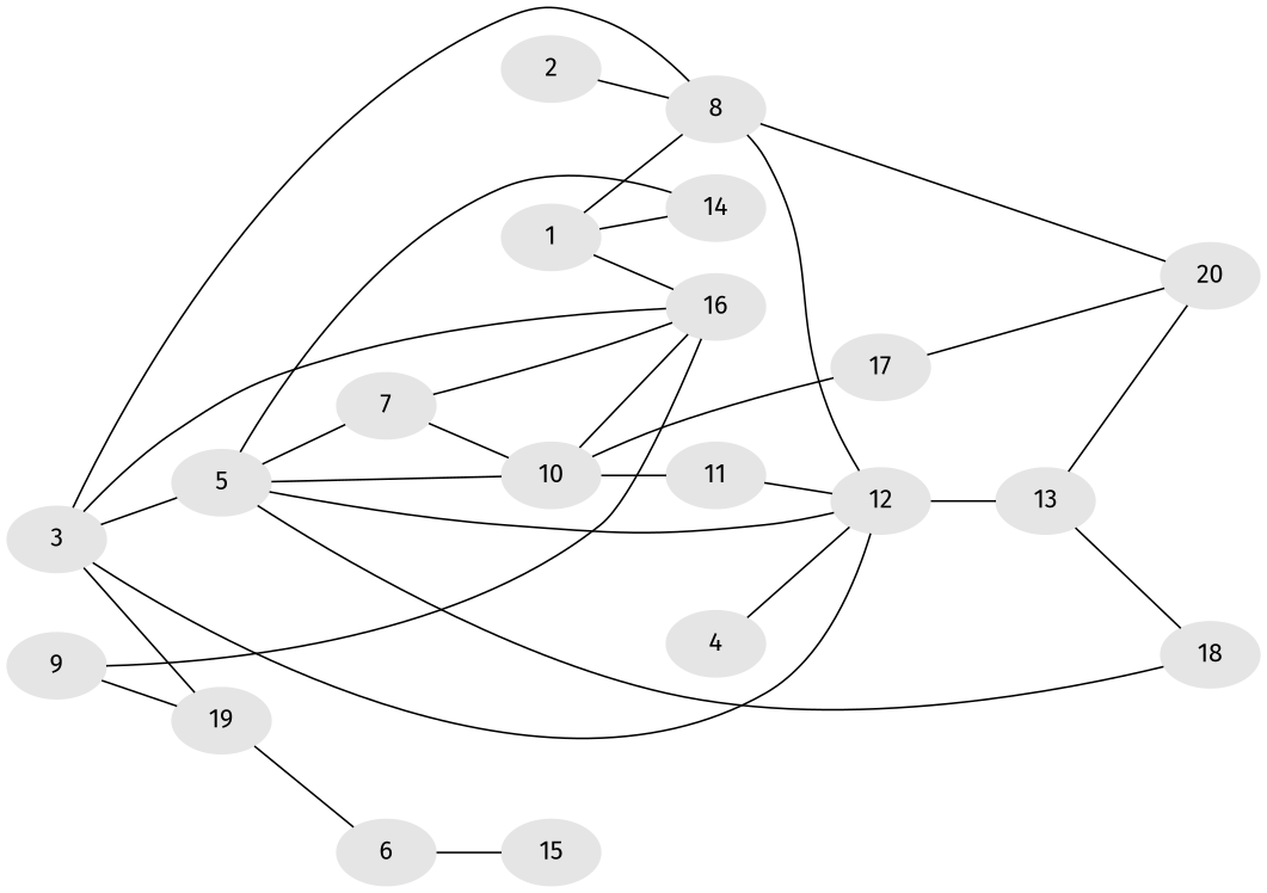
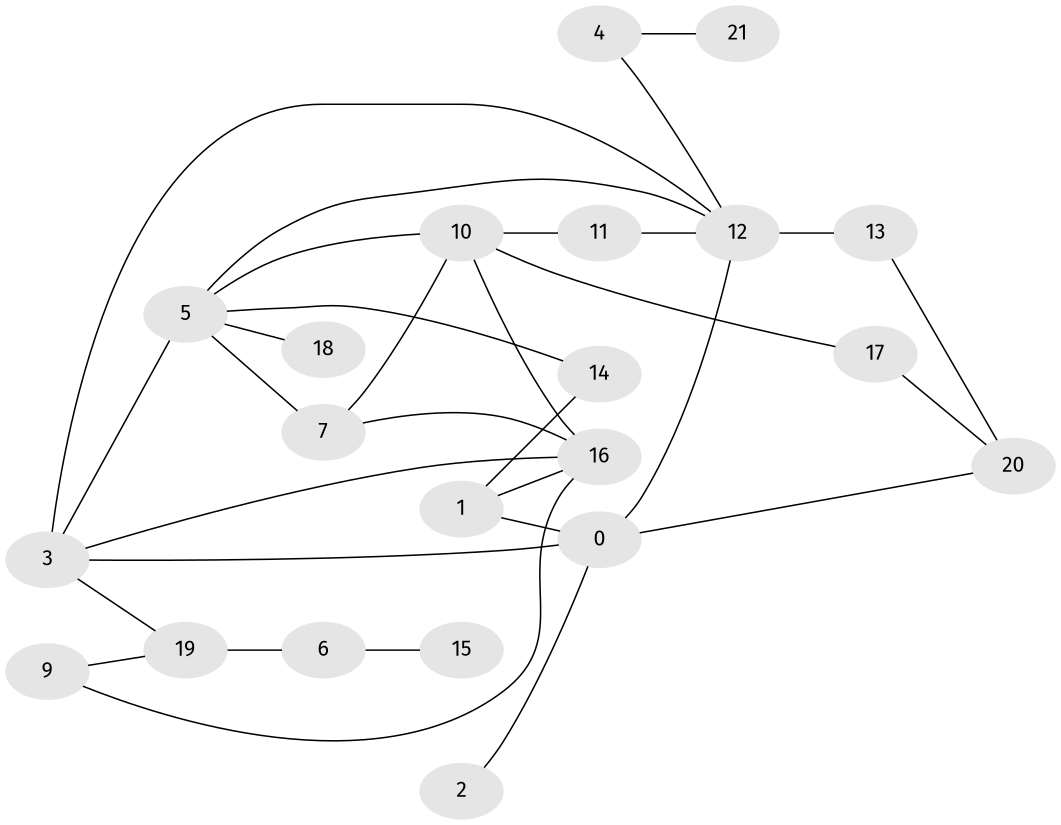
  graph {
    fontname="Fira Sans"
    rankdir=LR
    node [color=gray90 fontname="Fira Sans" style=filled]
    edge [fontname="Fira Sans" weight=1.0]
    1
-   8
+   8 [label=0]
    14
    16
    12
    20
    2
    3
    5
    19
    7
    10
    18
    6
    15
    13
    4
+   21
    11
    17
    9
    1 -- 8
    1 -- 14
    1 -- 16
    8 -- 12
    8 -- 20 [weight=2.0]
    12 -- 13 [weight=2.0]
    2 -- 8
    3 -- 8
    3 -- 16
    3 -- 12
    3 -- 5
    3 -- 19 [weight=2.0]
    5 -- 14
    5 -- 12
    5 -- 7
    5 -- 10
    5 -- 18
    19 -- 6
    7 -- 16
    7 -- 10 [weight=2.0]
    10 -- 16
    10 -- 11 [weight=2.0]
    10 -- 17
    6 -- 15
    13 -- 20
-   13 -- 18
    4 -- 12
+   4 -- 21
    11 -- 12 [weight=2.0]
    17 -- 20
    9 -- 16
    9 -- 19
  }
